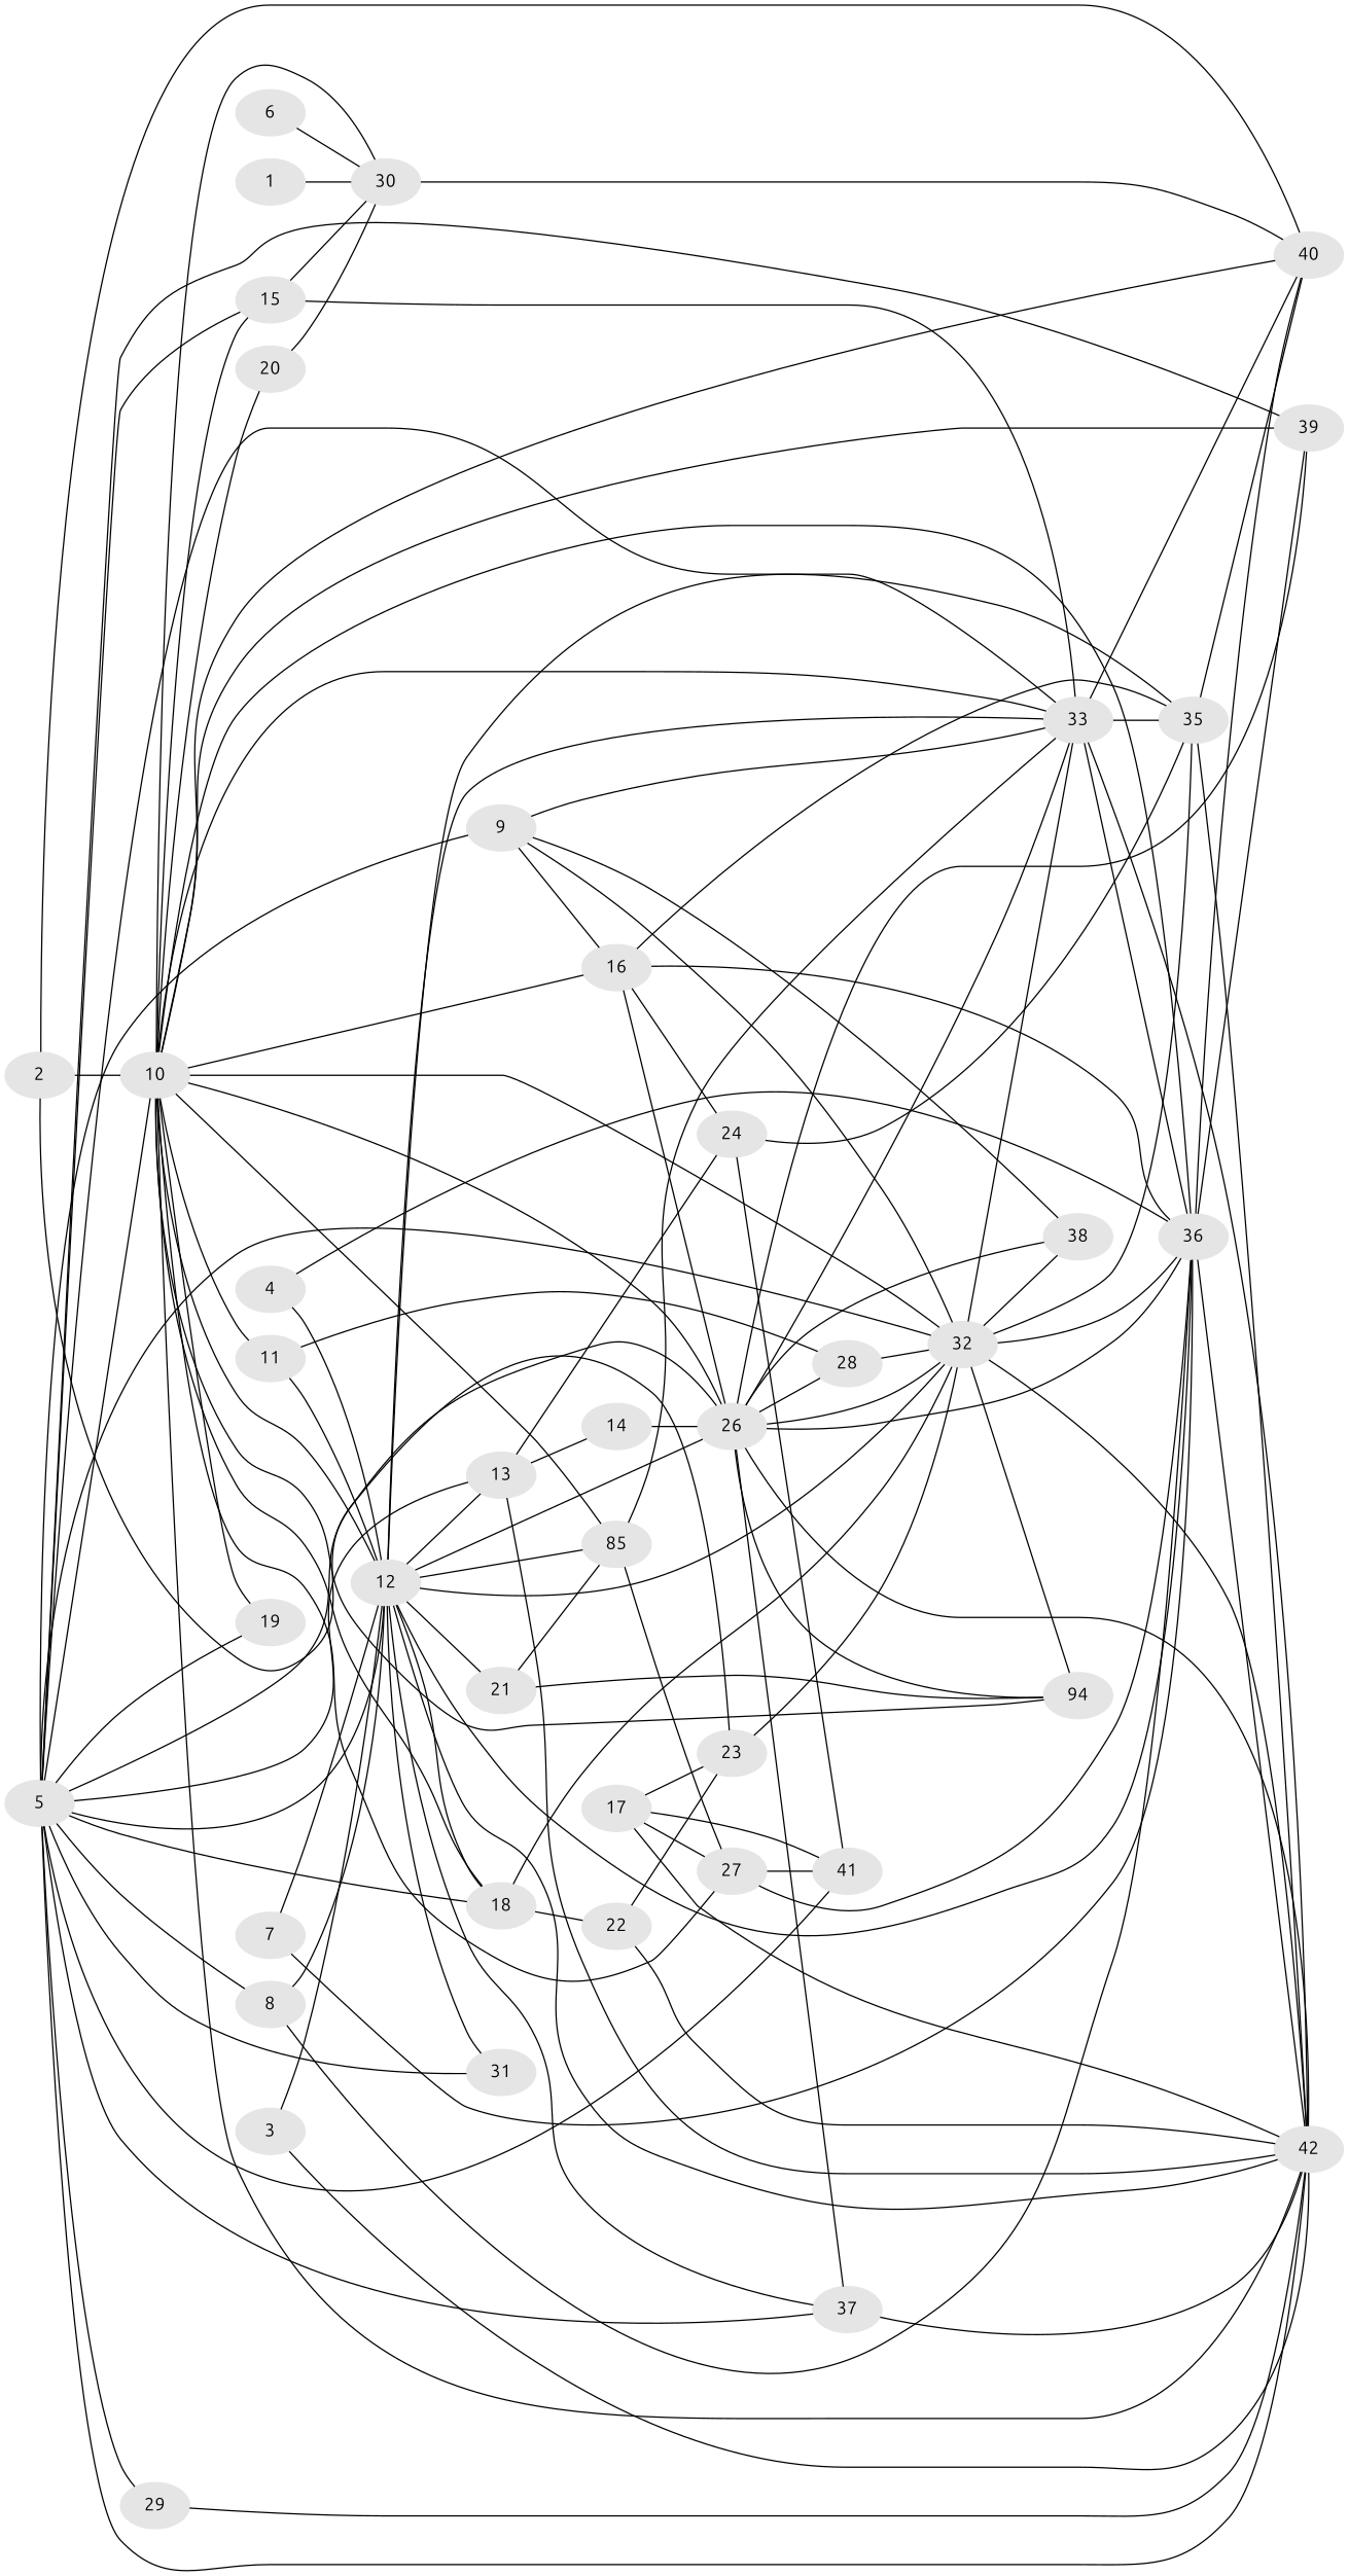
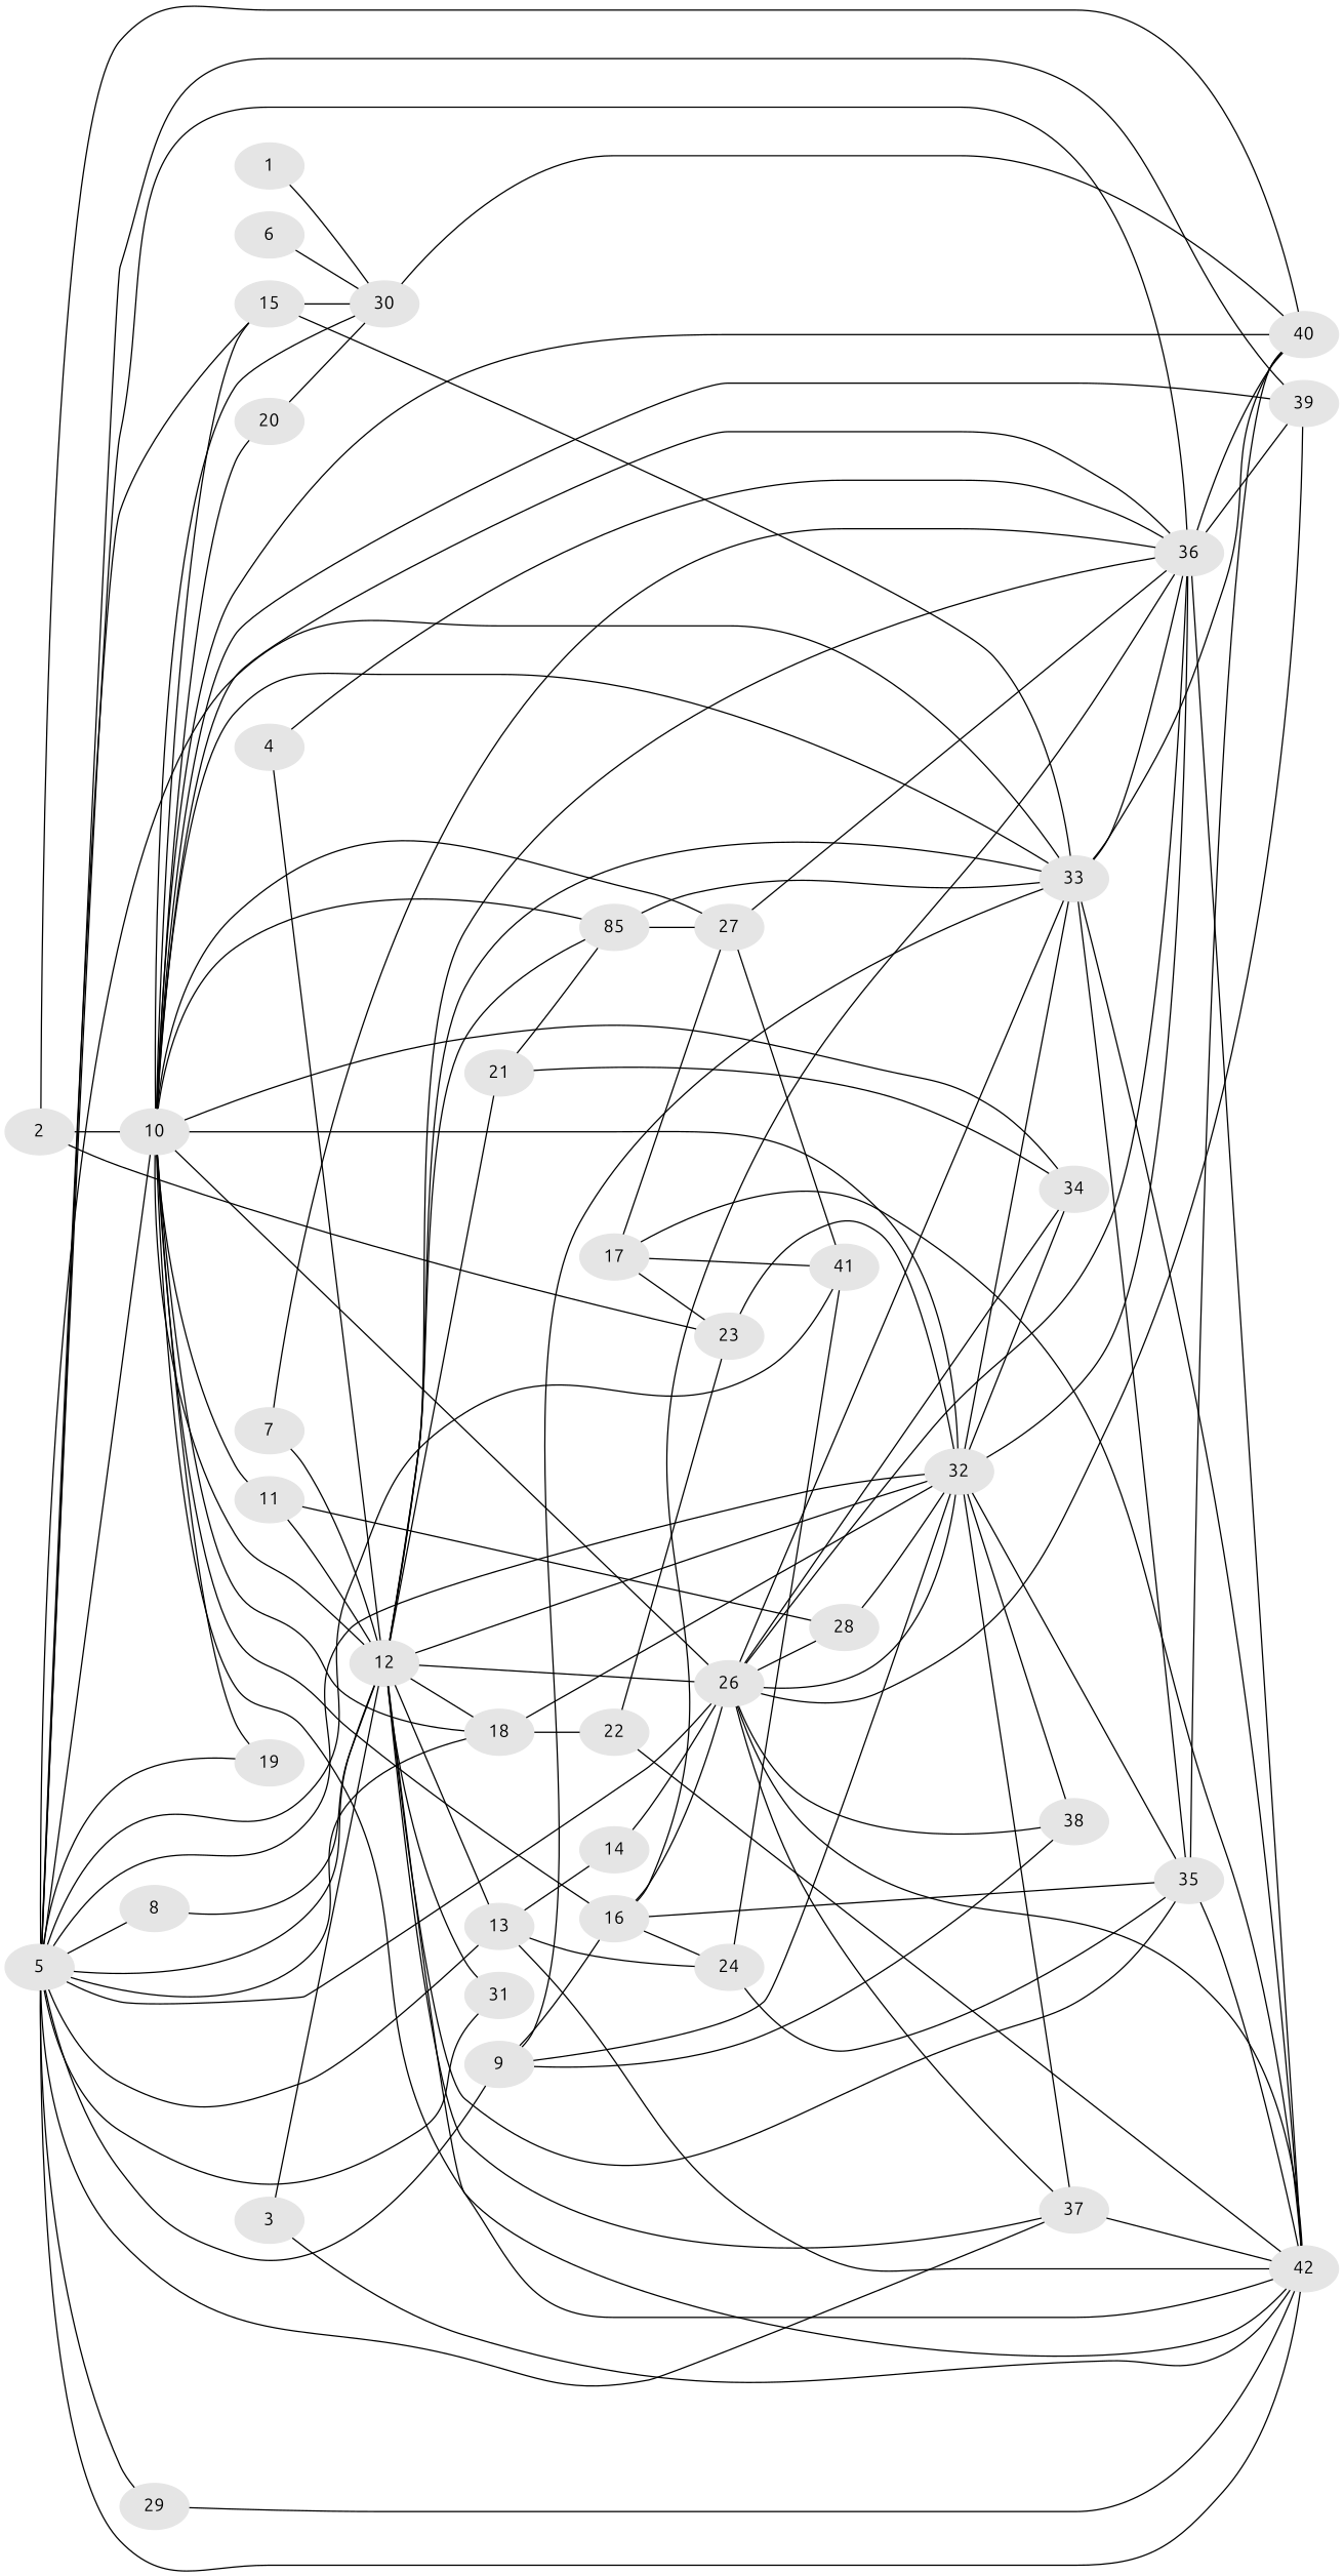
  graph {
    fontname=Ubuntu
    rankdir=LR
    node [color=gray90 fontname=Ubuntu style=filled]
    edge [fontname=Ubuntu weight=1.0]
    1
    30
    40
    2
    10
    23
    12
    42
    36
    15
    18
    19
    26
    32
    33
    39
    16
    11
    20
    n20 [label=85]
    27
-   34 [label=94]
+   34
    3
    13
    31
    37
    21
    35
    4
    5
    8
    9
    29
    41
    38
    14
    24
    22
    28
    6
    7
    17
    1 -- 30
    30 -- 40
    2 -- 40
    2 -- 10
    2 -- 23
    10 -- 30 [weight=2.0]
    10 -- 40
    10 -- 12 [weight=2.0]
    10 -- 42 [weight=4.0]
    10 -- 36 [weight=4.0]
    10 -- 15
    10 -- 18
    10 -- 19
    10 -- 26 [weight=2.0]
    10 -- 32 [weight=4.0]
    10 -- 33 [weight=4.0]
    10 -- 39
    10 -- 16 [weight=2.0]
    10 -- 11
    10 -- 20
    10 -- n20
    10 -- 27
    10 -- 34
    23 -- 32
    12 -- 42 [weight=2.0]
    12 -- 36
    12 -- 18
    12 -- 26 [weight=3.0]
    12 -- 32
    12 -- 33 [weight=2.0]
    12 -- n20
    12 -- 13 [weight=3.0]
    12 -- 31
    12 -- 37
    12 -- 21
    12 -- 35
    36 -- 40
    36 -- 42 [weight=2.0]
    36 -- 39
    15 -- 30
    15 -- 33
    18 -- 32
    18 -- 22
    26 -- 42 [weight=2.0]
    26 -- 36 [weight=2.0]
    26 -- 32
    26 -- 33
    26 -- 39
    26 -- 34
    26 -- 37
    26 -- 38
    26 -- 28
-   32 -- 42 [weight=3.0]
+   32 -- 37 [weight=3.0]
    32 -- 36
    32 -- 33
    32 -- 34
    32 -- 35
    32 -- 38
    33 -- 40
    33 -- 42 [weight=2.0]
    33 -- 36
    33 -- 35
    16 -- 36
    16 -- 26
    16 -- 35
    16 -- 24
    11 -- 12
    11 -- 28
    20 -- 30
    n20 -- 33
    n20 -- 27
    27 -- 36
    27 -- 41
    3 -- 12 [weight=2.0]
    3 -- 42
    13 -- 42
    13 -- 14
    13 -- 24
    37 -- 42
    21 -- n20
    21 -- 34
    35 -- 40
    35 -- 42
    4 -- 12
    4 -- 36
    5 -- 10 [weight=4.0]
    5 -- 12
    5 -- 42 [weight=3.0]
-   8 -- 36
+   5 -- 36
    5 -- 15
    5 -- 18
    5 -- 19
    5 -- 26
    5 -- 32
    5 -- 33
    5 -- 39 [weight=2.0]
    5 -- 13
    5 -- 31 [weight=2.0]
    5 -- 37 [weight=2.0]
    5 -- 8
    5 -- 9
    5 -- 29 [weight=2.0]
    5 -- 41
    8 -- 12
    9 -- 32
    9 -- 33
    9 -- 16
    9 -- 38
    29 -- 42
    14 -- 26
    24 -- 35
    24 -- 41
    22 -- 23 [weight=2.0]
    22 -- 42 [weight=2.0]
    28 -- 32
    6 -- 30
    7 -- 12
    7 -- 36
    17 -- 23
    17 -- 42
    17 -- 27
    17 -- 41
  }
